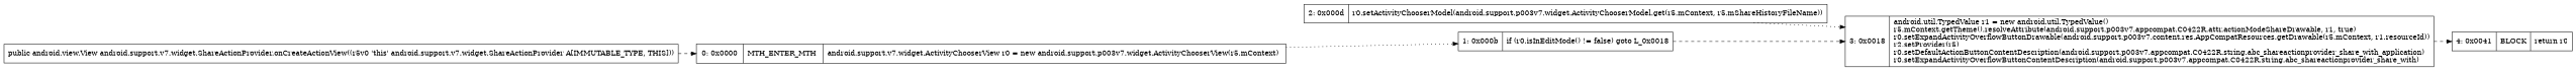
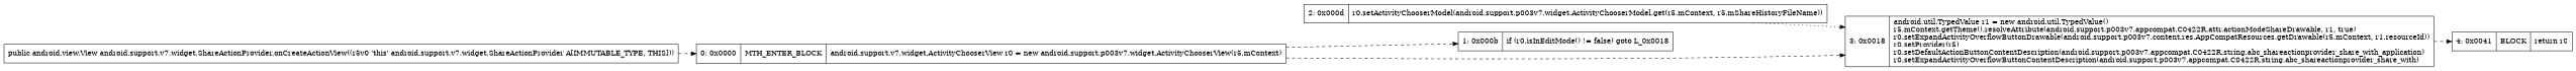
  digraph {
    rankdir=LR
    node [shape=record]
    edge [style=dashed]
-   n1 [label="{0\:\ 0x0000|MTH_ENTER_MTH\l|android.support.v7.widget.ActivityChooserView r0 = new android.support.p003v7.widget.ActivityChooserView(r5.mContext)\l}"]
+   n1 [label="{0\:\ 0x0000|MTH_ENTER_BLOCK\l|android.support.v7.widget.ActivityChooserView r0 = new android.support.p003v7.widget.ActivityChooserView(r5.mContext)\l}"]
    n2 [label="{1\:\ 0x000b|if (r0.isInEditMode() != false) goto L_0x0018\l}"]
-   n3 [label="{3\:\ 0x0018|android.util.TypedValue r1 = new android.util.TypedValue()\lr5.mContext.getTheme().resolveAttribute(android.support.p003v7.appcompat.C0422R.attr.actionModeShareDrawable, r1, true)\lr0.setExpandActivityOverflowButtonDrawable(android.support.p003v7.content.res.AppCompatResources.getDrawable(r5.mContext, r1.resourceId))\lr2.setProvider(r5)\lr0.setDefaultActionButtonContentDescription(android.support.p003v7.appcompat.C0422R.string.abc_shareactionprovider_share_with_application)\lr0.setExpandActivityOverflowButtonContentDescription(android.support.p003v7.appcompat.C0422R.string.abc_shareactionprovider_share_with)\l}"]
+   n3 [label="{3\:\ 0x0018|android.util.TypedValue r1 = new android.util.TypedValue()\lr5.mContext.getTheme().resolveAttribute(android.support.p003v7.appcompat.C0422R.attr.actionModeShareDrawable, r1, true)\lr0.setExpandActivityOverflowButtonDrawable(android.support.p003v7.content.res.AppCompatResources.getDrawable(r5.mContext, r1.resourceId))\lr0.setProvider(r5)\lr0.setDefaultActionButtonContentDescription(android.support.p003v7.appcompat.C0422R.string.abc_shareactionprovider_share_with_application)\lr0.setExpandActivityOverflowButtonContentDescription(android.support.p003v7.appcompat.C0422R.string.abc_shareactionprovider_share_with)\l}"]
    n4 [label="{2\:\ 0x000d|r0.setActivityChooserModel(android.support.p003v7.widget.ActivityChooserModel.get(r5.mContext, r5.mShareHistoryFileName))\l}"]
    n5 [label="{4\:\ 0x0041|BLOCK\l|return r0\l}"]
    n6 [label="{public android.view.View android.support.v7.widget.ShareActionProvider.onCreateActionView((r5v0 'this' android.support.v7.widget.ShareActionProvider A[IMMUTABLE_TYPE, THIS])) }"]
-   n1 -> n2 [style=dotted]
-   n2 -> n3
+   n1 -> n2
+   n1 -> n3
    n3 -> n5
    n4 -> n3 [style=dotted]
    n6 -> n1
  }
